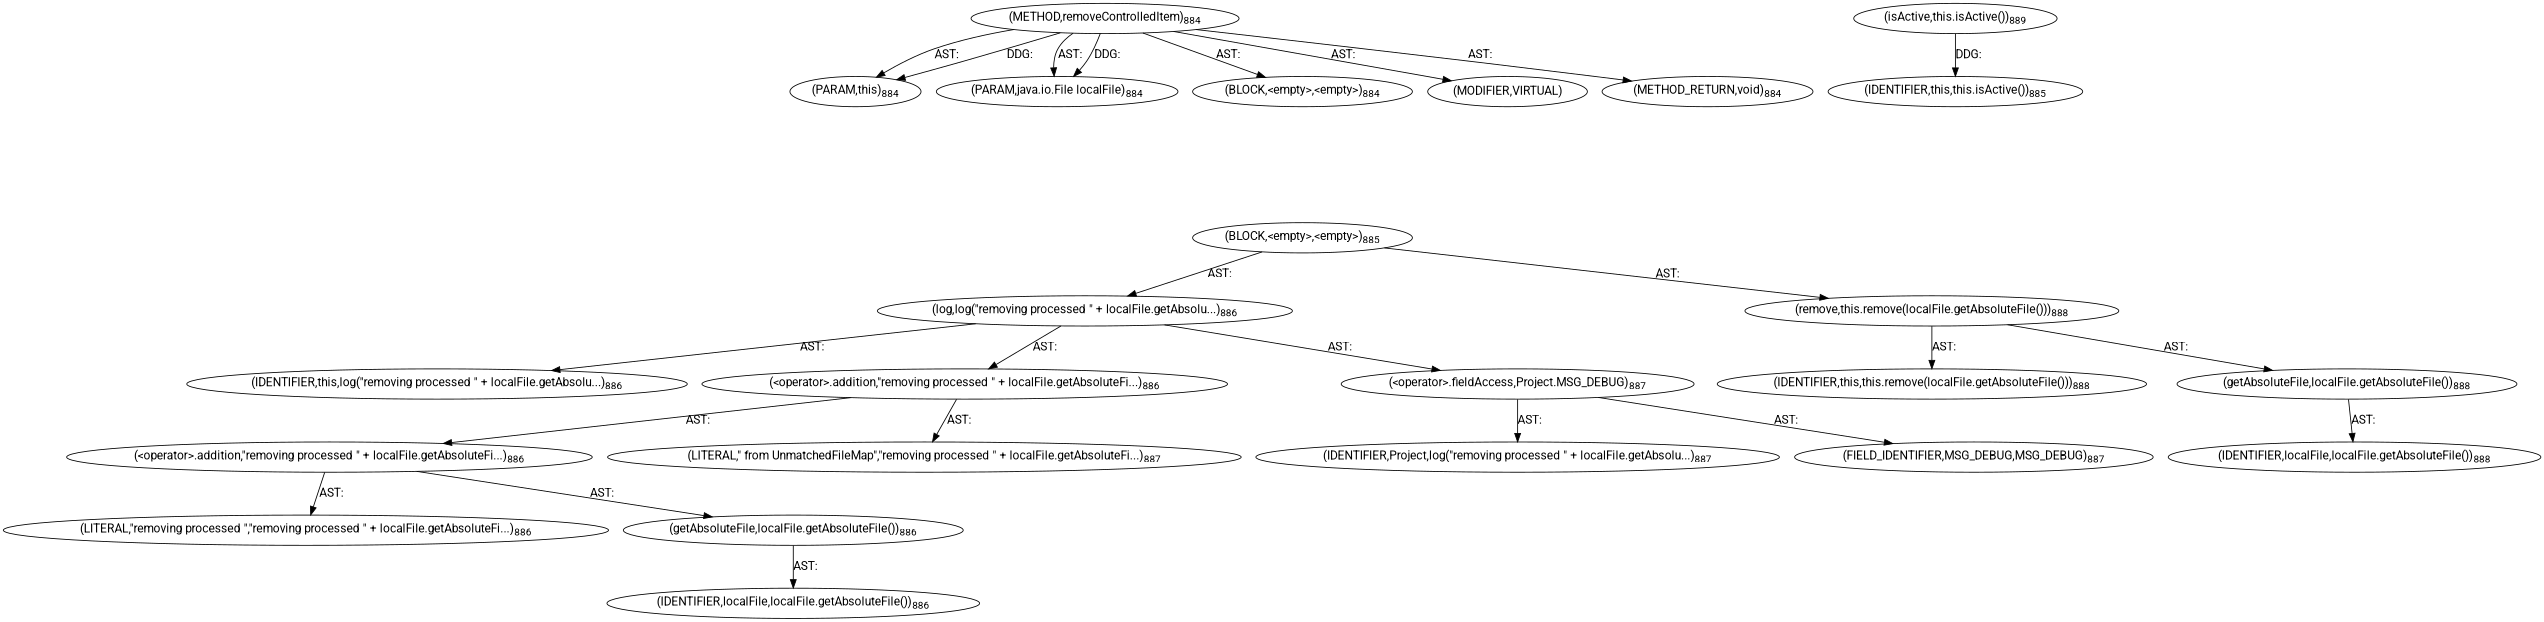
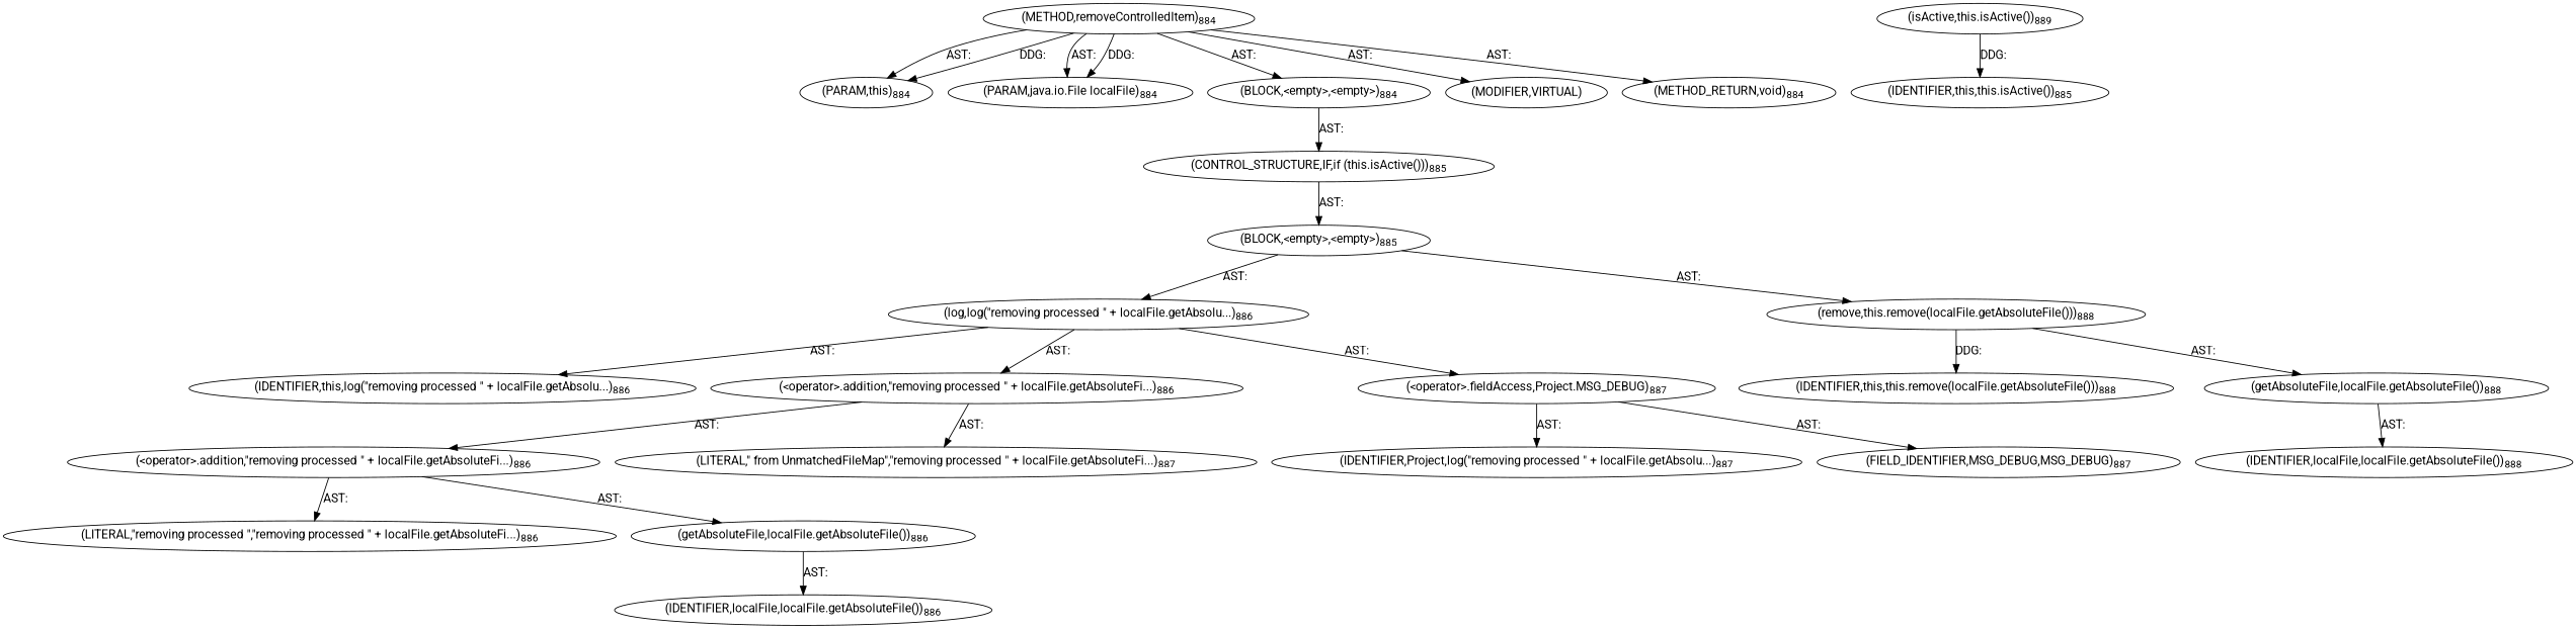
  digraph {
    fontname=Roboto
    node [fontname=Roboto]
    edge [fontname=Roboto]
    n1 [label=<(METHOD,removeControlledItem)<SUB>884</SUB>>]
    n2 [label=<(PARAM,this)<SUB>884</SUB>>]
    n3 [label=<(PARAM,java.io.File localFile)<SUB>884</SUB>>]
    n4 [label=<(BLOCK,&lt;empty&gt;,&lt;empty&gt;)<SUB>884</SUB>>]
    n5 [label=<(MODIFIER,VIRTUAL)>]
    n6 [label=<(METHOD_RETURN,void)<SUB>884</SUB>>]
+   n7 [label=<(CONTROL_STRUCTURE,IF,if (this.isActive()))<SUB>885</SUB>>]
    n8 [label=<(BLOCK,&lt;empty&gt;,&lt;empty&gt;)<SUB>885</SUB>>]
    n9 [label=<(isActive,this.isActive())<SUB>889</SUB>>]
    n10 [label=<(IDENTIFIER,this,this.isActive())<SUB>885</SUB>>]
    n11 [label=<(log,log(&quot;removing processed &quot; + localFile.getAbsolu...)<SUB>886</SUB>>]
    n12 [label=<(remove,this.remove(localFile.getAbsoluteFile()))<SUB>888</SUB>>]
    n13 [label=<(IDENTIFIER,this,log(&quot;removing processed &quot; + localFile.getAbsolu...)<SUB>886</SUB>>]
    n14 [label=<(&lt;operator&gt;.addition,&quot;removing processed &quot; + localFile.getAbsoluteFi...)<SUB>886</SUB>>]
    n15 [label=<(&lt;operator&gt;.fieldAccess,Project.MSG_DEBUG)<SUB>887</SUB>>]
    n16 [label=<(IDENTIFIER,this,this.remove(localFile.getAbsoluteFile()))<SUB>888</SUB>>]
    n17 [label=<(getAbsoluteFile,localFile.getAbsoluteFile())<SUB>888</SUB>>]
    n18 [label=<(&lt;operator&gt;.addition,&quot;removing processed &quot; + localFile.getAbsoluteFi...)<SUB>886</SUB>>]
    n19 [label=<(LITERAL,&quot; from UnmatchedFileMap&quot;,&quot;removing processed &quot; + localFile.getAbsoluteFi...)<SUB>887</SUB>>]
    n20 [label=<(IDENTIFIER,Project,log(&quot;removing processed &quot; + localFile.getAbsolu...)<SUB>887</SUB>>]
    n21 [label=<(FIELD_IDENTIFIER,MSG_DEBUG,MSG_DEBUG)<SUB>887</SUB>>]
    n22 [label=<(LITERAL,&quot;removing processed &quot;,&quot;removing processed &quot; + localFile.getAbsoluteFi...)<SUB>886</SUB>>]
    n23 [label=<(getAbsoluteFile,localFile.getAbsoluteFile())<SUB>886</SUB>>]
    n24 [label=<(IDENTIFIER,localFile,localFile.getAbsoluteFile())<SUB>886</SUB>>]
    n25 [label=<(IDENTIFIER,localFile,localFile.getAbsoluteFile())<SUB>888</SUB>>]
    n1 -> n2 [label="AST: "]
    n1 -> n2 [label="DDG: "]
    n1 -> n3 [label="AST: "]
    n1 -> n3 [label="DDG: "]
    n1 -> n4 [label="AST: "]
    n1 -> n5 [label="AST: "]
    n1 -> n6 [label="AST: "]
+   n4 -> n7 [label="AST: "]
+   n7 -> n8 [label="AST: "]
    n8 -> n11 [label="AST: "]
    n8 -> n12 [label="AST: "]
    n9 -> n10 [label="DDG: "]
    n11 -> n13 [label="AST: "]
    n11 -> n14 [label="AST: "]
    n11 -> n15 [label="AST: "]
-   n12 -> n16 [label="AST: "]
+   n12 -> n16 [label="DDG: "]
    n12 -> n17 [label="AST: "]
    n14 -> n18 [label="AST: "]
    n14 -> n19 [label="AST: "]
    n15 -> n20 [label="AST: "]
    n15 -> n21 [label="AST: "]
    n17 -> n25 [label="AST: "]
    n18 -> n22 [label="AST: "]
    n18 -> n23 [label="AST: "]
    n23 -> n24 [label="AST: "]
  }
